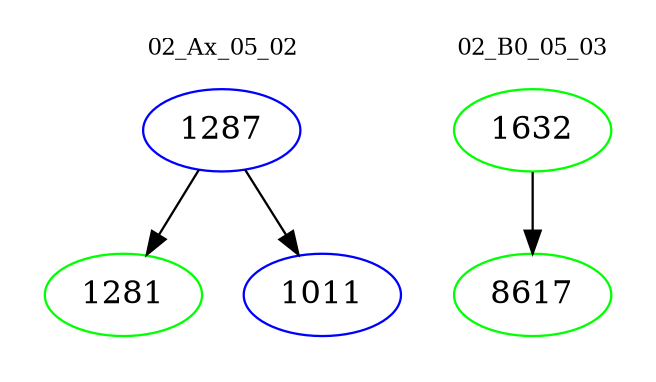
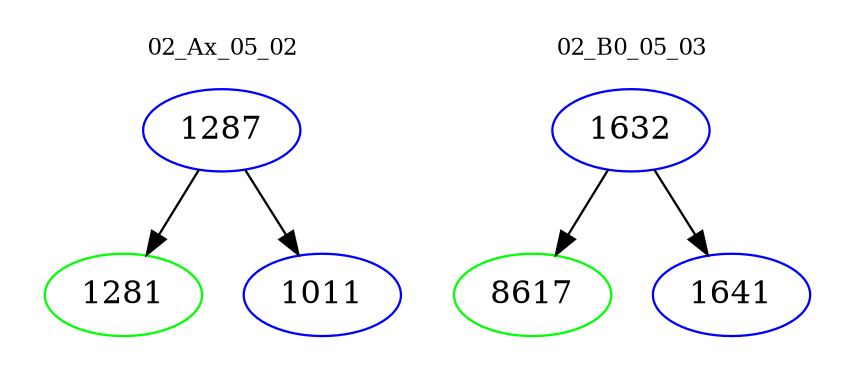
  digraph {
    node [color=blue]
    edge [color=black]
    n1 [label=1287]
    n2 [color=green label=1281]
    n3 [label=1011]
-   n4 [color=green label=1632]
+   n4 [label=1632]
    n5 [color=green label=8617]
+   n6 [label=1641]
    subgraph cluster_1 {
      color=white
      fontsize=10
      label="02_Ax_05_02"
      n1
      n2
      n3
    }
    subgraph cluster_2 {
      color=white
      fontsize=10
      label="02_B0_05_03"
      n4
      n5
+     n6
    }
    n1 -> n2
    n1 -> n3
    n4 -> n5
+   n4 -> n6
  }
